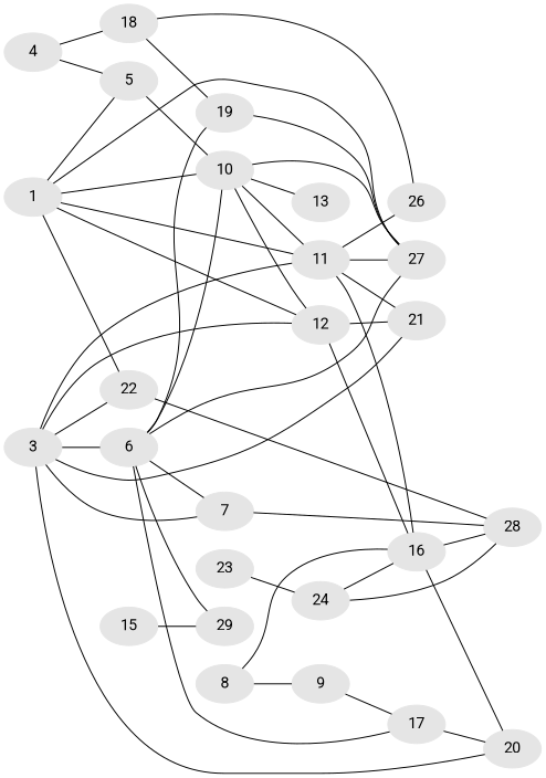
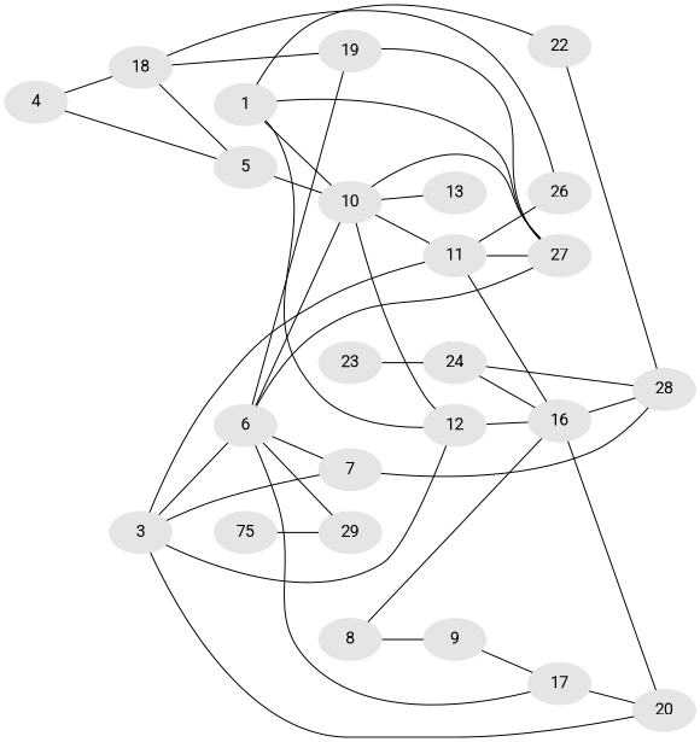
  graph {
    fontname=Roboto
    rankdir=LR
    node [color=gray90 fontname=Roboto style=filled]
    edge [fontname=Roboto weight=1.0]
    1
    5
    10
    11
    12
    22
    27
    13
-   21
    16
    26
    28
    3
    6
    7
    20
    17
    19
    29
    4
    18
    8
    9
-   15
+   15 [label=75]
    23
    24
-   1 -- 5
+   18 -- 5
    1 -- 10
-   1 -- 11
    1 -- 12
    1 -- 22
    1 -- 27
    5 -- 10
    10 -- 11 [weight=2.0]
    10 -- 12
    10 -- 27
    10 -- 13
    11 -- 27
-   11 -- 21 [weight=2.0]
    11 -- 16
    11 -- 26 [weight=2.0]
-   12 -- 21
    12 -- 16
    22 -- 28
    16 -- 28
    16 -- 20
    3 -- 11
    3 -- 12 [weight=2.0]
-   3 -- 22
-   3 -- 21
    3 -- 6 [weight=2.0]
    3 -- 7
    3 -- 20 [weight=2.0]
    6 -- 10
    6 -- 27 [weight=2.0]
    6 -- 7
    6 -- 17
    6 -- 19
    6 -- 29
    7 -- 28
    17 -- 20
    19 -- 27
    4 -- 5
    4 -- 18
    18 -- 26
    18 -- 19
    8 -- 16
    8 -- 9
    9 -- 17
    15 -- 29
    23 -- 24
    24 -- 16
    24 -- 28
  }
